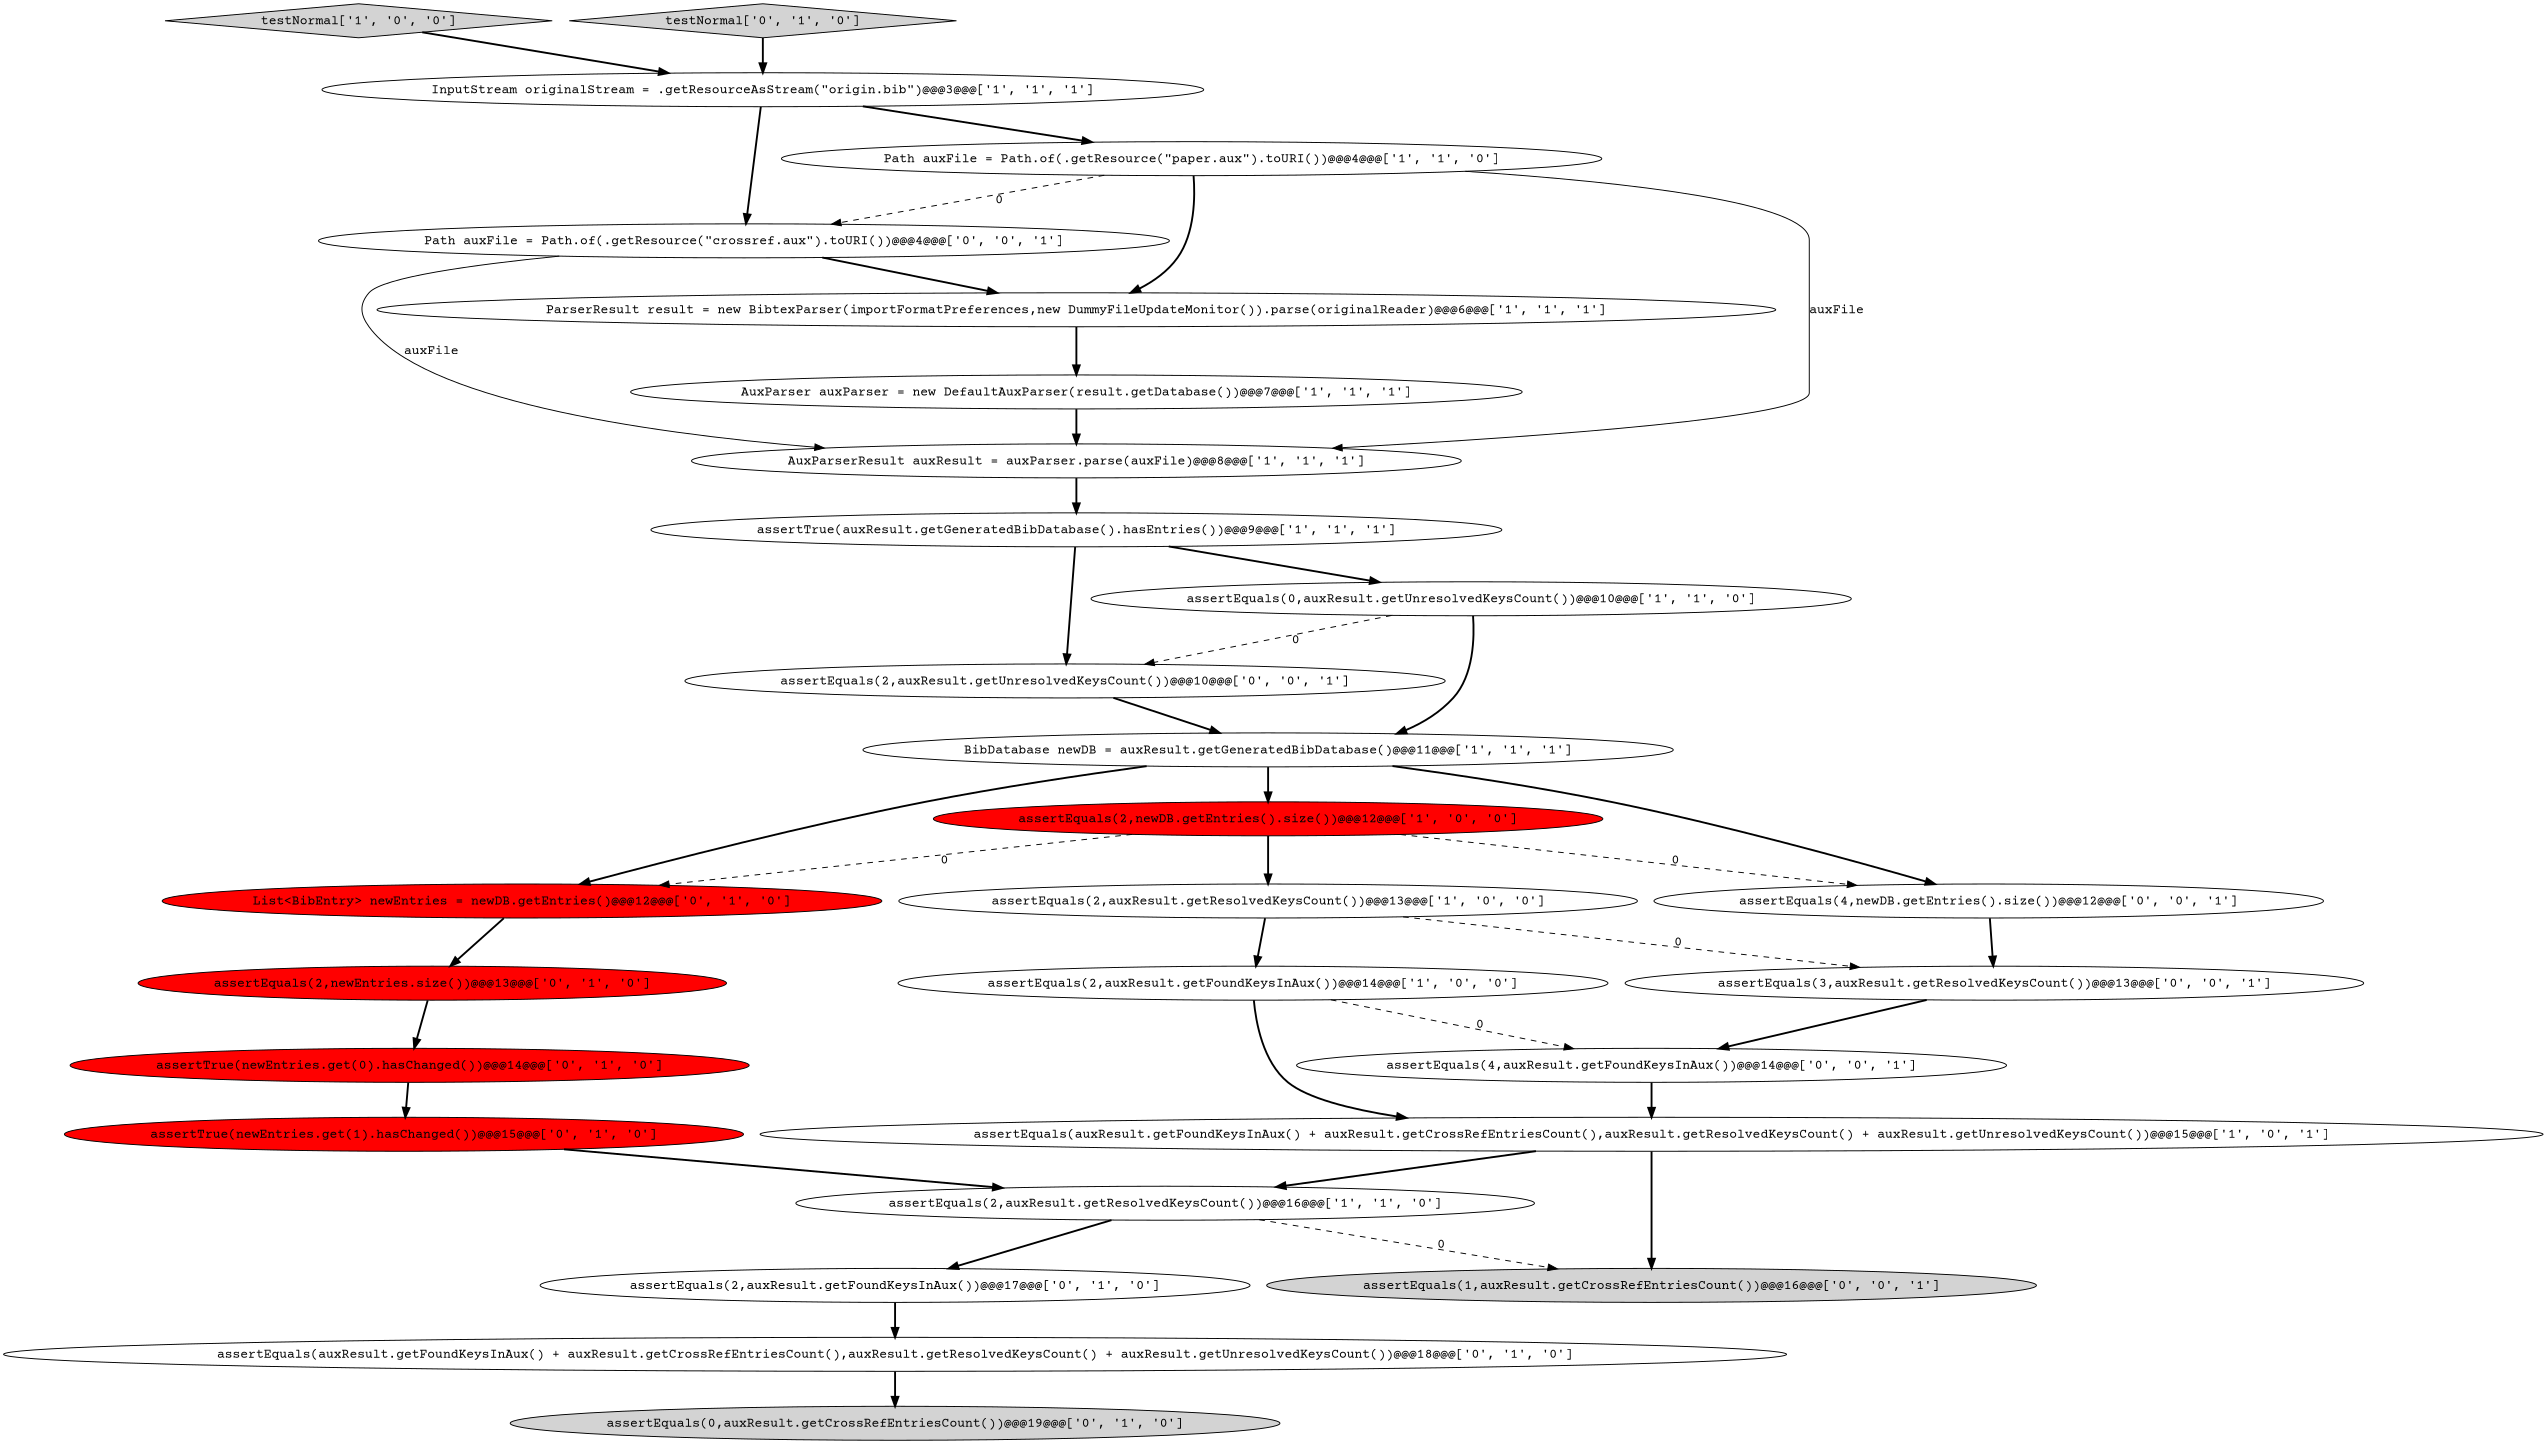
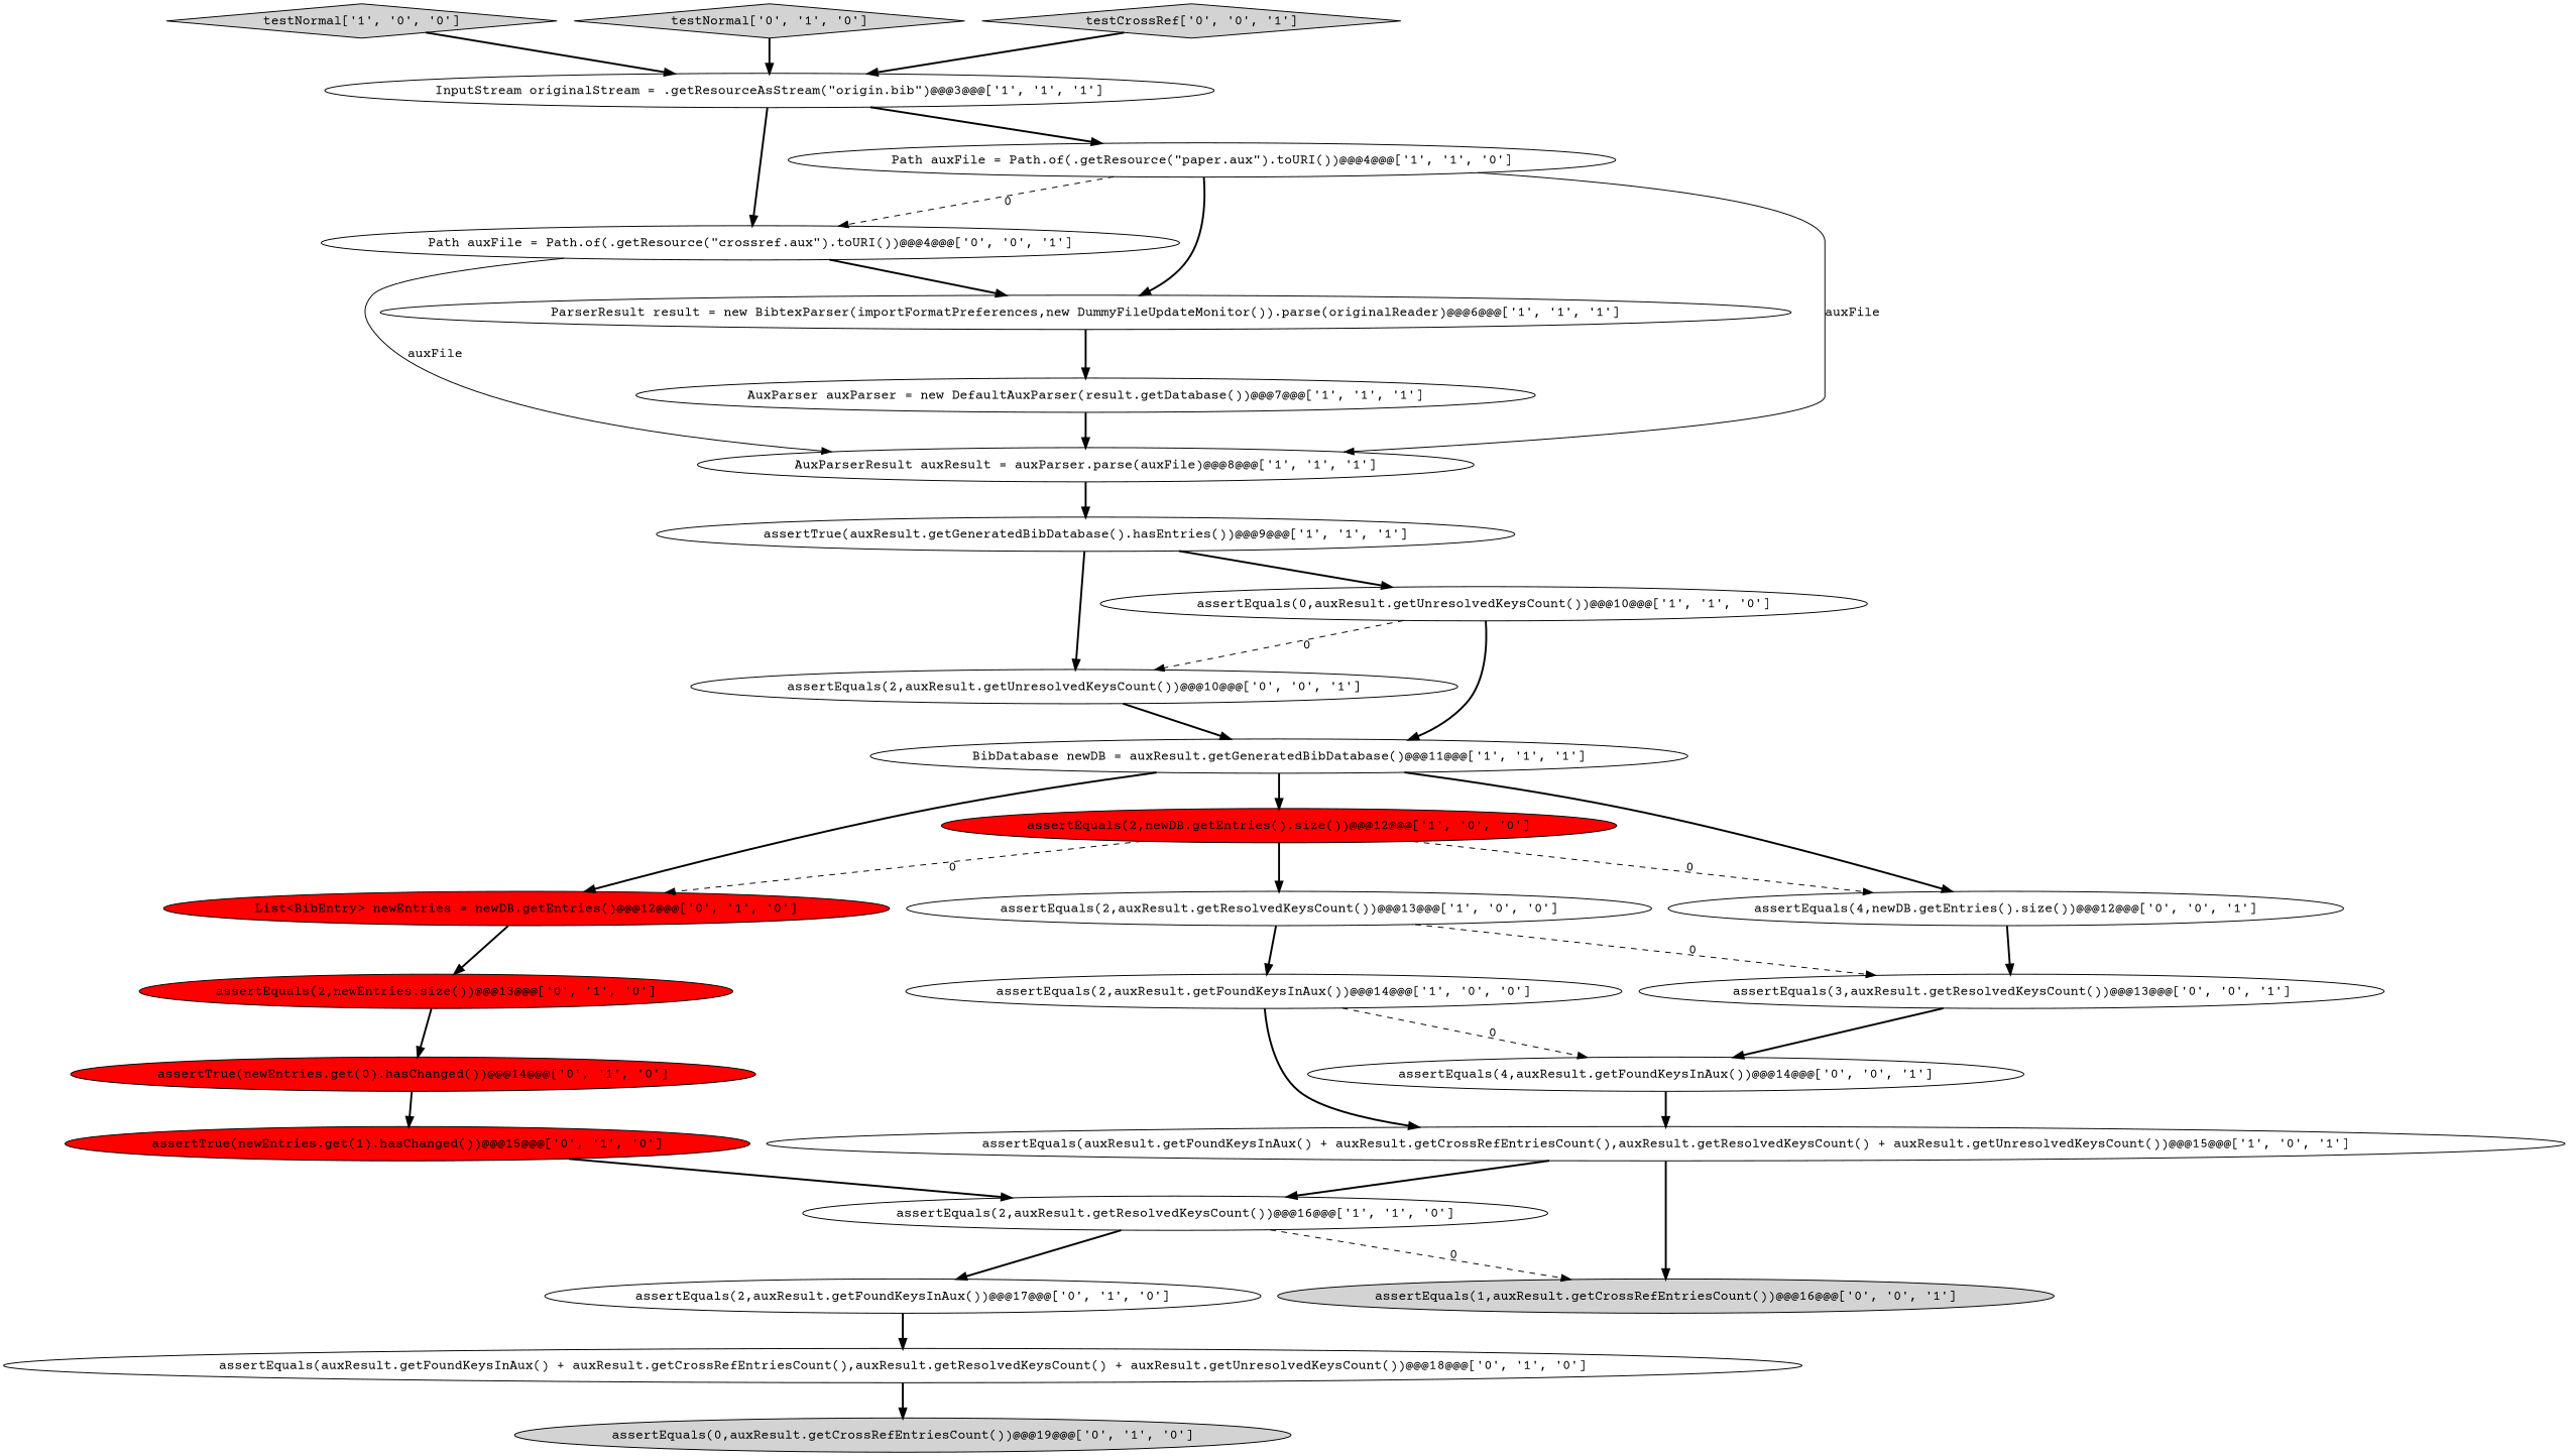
  digraph {
    fontname="Courier Prime"
    node [fillcolor=white shape=ellipse style=filled fontname="Courier Prime"]
    edge [style=bold fontname="Courier Prime"]
    n1 [label="AuxParserResult auxResult = auxParser.parse(auxFile)@@@8@@@['1', '1', '1']"]
    n2 [label="assertTrue(auxResult.getGeneratedBibDatabase().hasEntries())@@@9@@@['1', '1', '1']"]
    n3 [fillcolor=red label="List<BibEntry> newEntries = newDB.getEntries()@@@12@@@['0', '1', '0']"]
    n4 [fillcolor=red label="assertEquals(2,newEntries.size())@@@13@@@['0', '1', '0']"]
    n5 [label="ParserResult result = new BibtexParser(importFormatPreferences,new DummyFileUpdateMonitor()).parse(originalReader)@@@6@@@['1', '1', '1']"]
    n6 [label="AuxParser auxParser = new DefaultAuxParser(result.getDatabase())@@@7@@@['1', '1', '1']"]
    n7 [label="Path auxFile = Path.of(.getResource(\"crossref.aux\").toURI())@@@4@@@['0', '0', '1']"]
    n8 [fillcolor=lightgray label="testNormal['1', '0', '0']" shape=diamond]
    n9 [label="InputStream originalStream = .getResourceAsStream(\"origin.bib\")@@@3@@@['1', '1', '1']"]
    n10 [label="assertEquals(2,auxResult.getResolvedKeysCount())@@@13@@@['1', '0', '0']"]
    n11 [label="assertEquals(2,auxResult.getFoundKeysInAux())@@@14@@@['1', '0', '0']"]
    n12 [label="assertEquals(3,auxResult.getResolvedKeysCount())@@@13@@@['0', '0', '1']"]
    n13 [label="assertEquals(auxResult.getFoundKeysInAux() + auxResult.getCrossRefEntriesCount(),auxResult.getResolvedKeysCount() + auxResult.getUnresolvedKeysCount())@@@18@@@['0', '1', '0']"]
    n14 [fillcolor=lightgray label="assertEquals(0,auxResult.getCrossRefEntriesCount())@@@19@@@['0', '1', '0']"]
    n15 [label="assertEquals(2,auxResult.getUnresolvedKeysCount())@@@10@@@['0', '0', '1']"]
    n16 [label="BibDatabase newDB = auxResult.getGeneratedBibDatabase()@@@11@@@['1', '1', '1']"]
    n17 [fillcolor=red label="assertTrue(newEntries.get(0).hasChanged())@@@14@@@['0', '1', '0']"]
    n18 [label="assertEquals(auxResult.getFoundKeysInAux() + auxResult.getCrossRefEntriesCount(),auxResult.getResolvedKeysCount() + auxResult.getUnresolvedKeysCount())@@@15@@@['1', '0', '1']"]
    n19 [label="assertEquals(4,auxResult.getFoundKeysInAux())@@@14@@@['0', '0', '1']"]
    n20 [label="assertEquals(0,auxResult.getUnresolvedKeysCount())@@@10@@@['1', '1', '0']"]
    n21 [fillcolor=red label="assertEquals(2,newDB.getEntries().size())@@@12@@@['1', '0', '0']"]
    n22 [label="assertEquals(4,newDB.getEntries().size())@@@12@@@['0', '0', '1']"]
    n23 [fillcolor=red label="assertTrue(newEntries.get(1).hasChanged())@@@15@@@['0', '1', '0']"]
    n24 [label="assertEquals(2,auxResult.getResolvedKeysCount())@@@16@@@['1', '1', '0']"]
    n25 [fillcolor=lightgray label="assertEquals(1,auxResult.getCrossRefEntriesCount())@@@16@@@['0', '0', '1']"]
    n26 [label="Path auxFile = Path.of(.getResource(\"paper.aux\").toURI())@@@4@@@['1', '1', '0']"]
    n27 [label="assertEquals(2,auxResult.getFoundKeysInAux())@@@17@@@['0', '1', '0']"]
    n28 [fillcolor=lightgray label="testNormal['0', '1', '0']" shape=diamond]
+   n29 [fillcolor=lightgray label="testCrossRef['0', '0', '1']" shape=diamond]
    n1 -> n2
    n2 -> n15
    n2 -> n20
    n3 -> n4
    n4 -> n17
    n5 -> n6
    n6 -> n1
    n7 -> n1 [label=auxFile style=solid]
    n7 -> n5
    n8 -> n9
    n9 -> n7
    n9 -> n26
    n10 -> n11
    n10 -> n12 [label=0 style=dashed]
    n11 -> n18
    n11 -> n19 [label=0 style=dashed]
    n12 -> n19
    n13 -> n14
    n15 -> n16
    n16 -> n3
    n16 -> n21
    n16 -> n22
    n17 -> n23
    n18 -> n24
    n18 -> n25
    n19 -> n18
    n20 -> n15 [label=0 style=dashed]
    n20 -> n16
    n21 -> n3 [label=0 style=dashed]
    n21 -> n10
    n21 -> n22 [label=0 style=dashed]
    n22 -> n12
    n23 -> n24
    n24 -> n25 [label=0 style=dashed]
    n24 -> n27
    n26 -> n1 [label=auxFile style=solid]
    n26 -> n5
    n26 -> n7 [label=0 style=dashed]
    n27 -> n13
    n28 -> n9
+   n29 -> n9
  }
